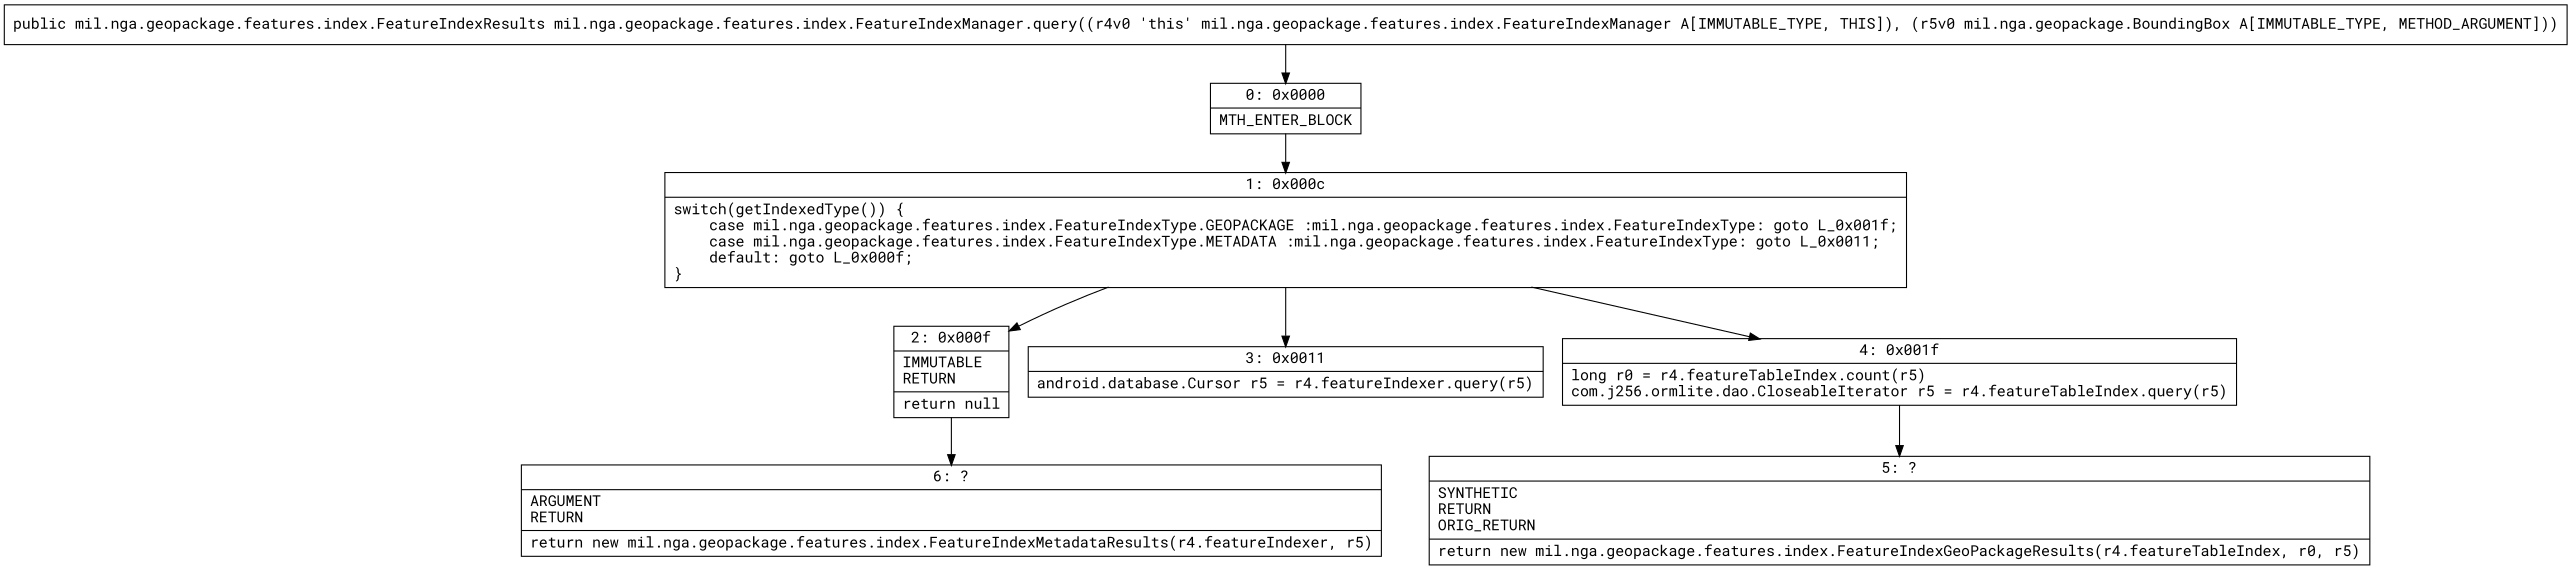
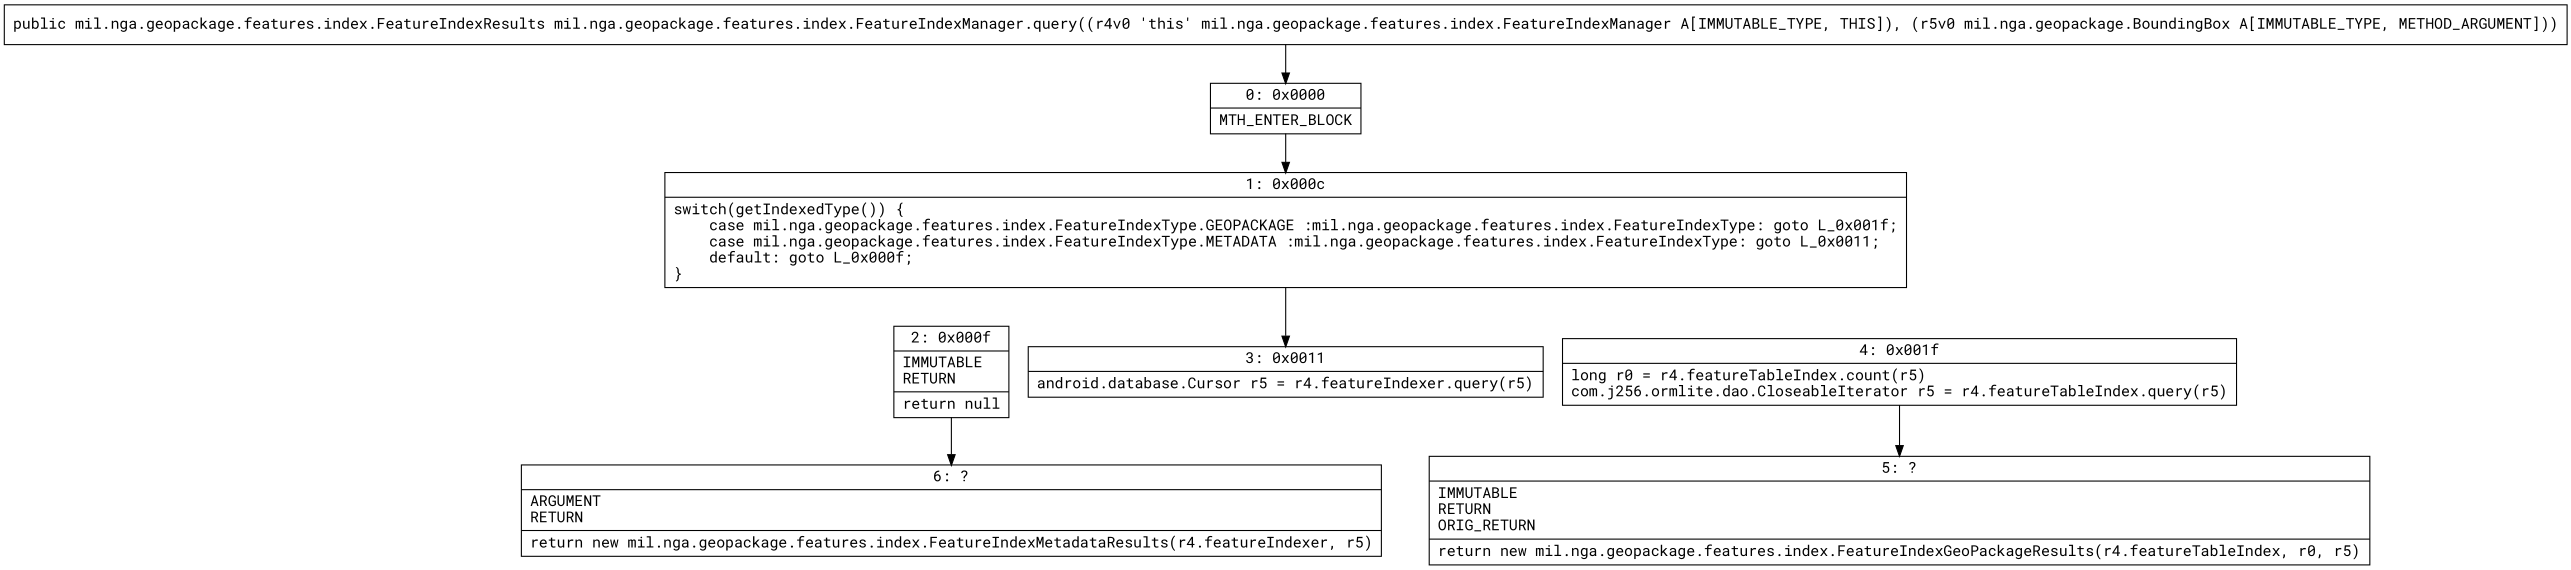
  digraph {
    fontname="Roboto Mono"
    node [fontname="Roboto Mono" shape=record]
    edge [fontname="Roboto Mono"]
    n1 [label="{0\:\ 0x0000|MTH_ENTER_BLOCK\l}"]
    n2 [label="{1\:\ 0x000c|switch(getIndexedType()) \{\l    case mil.nga.geopackage.features.index.FeatureIndexType.GEOPACKAGE :mil.nga.geopackage.features.index.FeatureIndexType: goto L_0x001f;\l    case mil.nga.geopackage.features.index.FeatureIndexType.METADATA :mil.nga.geopackage.features.index.FeatureIndexType: goto L_0x0011;\l    default: goto L_0x000f;\l\}\l}"]
    n3 [label="{2\:\ 0x000f|IMMUTABLE\lRETURN\l|return null\l}"]
    n4 [label="{3\:\ 0x0011|android.database.Cursor r5 = r4.featureIndexer.query(r5)\l}"]
    n5 [label="{4\:\ 0x001f|long r0 = r4.featureTableIndex.count(r5)\lcom.j256.ormlite.dao.CloseableIterator r5 = r4.featureTableIndex.query(r5)\l}"]
    n6 [label="{6\:\ ?|ARGUMENT\lRETURN\l|return new mil.nga.geopackage.features.index.FeatureIndexMetadataResults(r4.featureIndexer, r5)\l}"]
-   n7 [label="{5\:\ ?|SYNTHETIC\lRETURN\lORIG_RETURN\l|return new mil.nga.geopackage.features.index.FeatureIndexGeoPackageResults(r4.featureTableIndex, r0, r5)\l}"]
+   n7 [label="{5\:\ ?|IMMUTABLE\lRETURN\lORIG_RETURN\l|return new mil.nga.geopackage.features.index.FeatureIndexGeoPackageResults(r4.featureTableIndex, r0, r5)\l}"]
    n8 [label="{public mil.nga.geopackage.features.index.FeatureIndexResults mil.nga.geopackage.features.index.FeatureIndexManager.query((r4v0 'this' mil.nga.geopackage.features.index.FeatureIndexManager A[IMMUTABLE_TYPE, THIS]), (r5v0 mil.nga.geopackage.BoundingBox A[IMMUTABLE_TYPE, METHOD_ARGUMENT])) }"]
    n1 -> n2
-   n2 -> n3
    n2 -> n4
-   n2 -> n5
    n3 -> n6
    n5 -> n7
    n8 -> n1
  }
